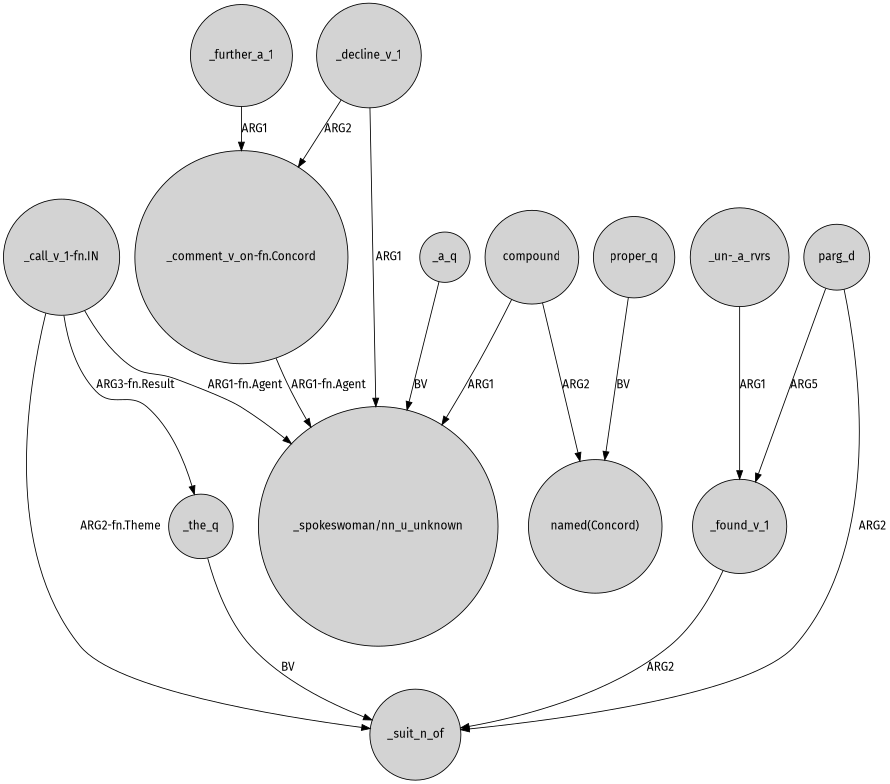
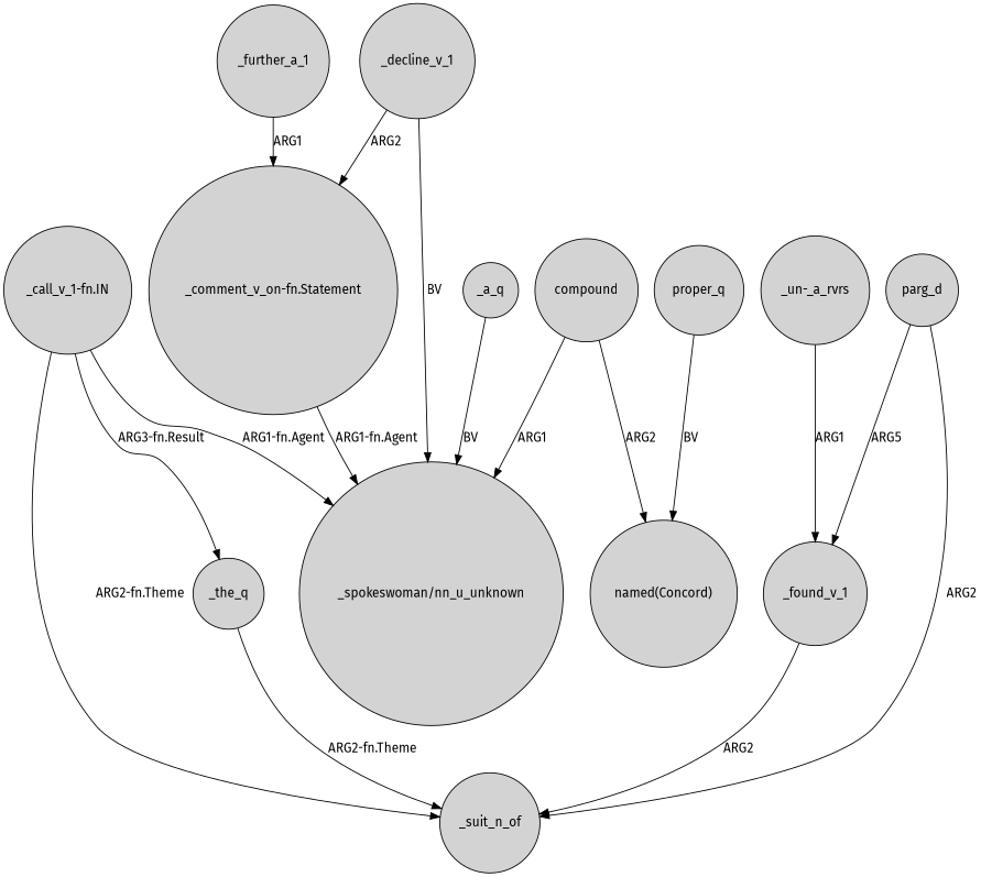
  digraph {
    fontname="Fira Sans"
    node [fontname="Fira Sans" shape=circle style=filled]
    edge [fontname="Fira Sans"]
    _found_v_1
    _suit_n_of
    proper_q
    "named(Concord)"
    "_call_v_1-fn.IN"
    "_spokeswoman/nn_u_unknown"
    _the_q
    parg_d
-   "_comment_v_on-fn.Statement" [label="_comment_v_on-fn.Concord"]
+   "_comment_v_on-fn.Statement"
    _decline_v_1
    _further_a_1
    "_un-_a_rvrs"
    compound
    _a_q
    _found_v_1 -> _suit_n_of [label=ARG2]
    proper_q -> "named(Concord)" [label=BV]
    "_call_v_1-fn.IN" -> _suit_n_of [label="ARG2-fn.Theme"]
    "_call_v_1-fn.IN" -> "_spokeswoman/nn_u_unknown" [label="ARG1-fn.Agent"]
    "_call_v_1-fn.IN" -> _the_q [label="ARG3-fn.Result"]
-   _the_q -> _suit_n_of [label=BV]
+   _the_q -> _suit_n_of [label="ARG2-fn.Theme"]
    parg_d -> _found_v_1 [label=ARG5]
    parg_d -> _suit_n_of [label=ARG2]
    "_comment_v_on-fn.Statement" -> "_spokeswoman/nn_u_unknown" [label="ARG1-fn.Agent"]
-   _decline_v_1 -> "_spokeswoman/nn_u_unknown" [label=ARG1]
+   _decline_v_1 -> "_spokeswoman/nn_u_unknown" [label=BV]
    _decline_v_1 -> "_comment_v_on-fn.Statement" [label=ARG2]
    _further_a_1 -> "_comment_v_on-fn.Statement" [label=ARG1]
    "_un-_a_rvrs" -> _found_v_1 [label=ARG1]
    compound -> "named(Concord)" [label=ARG2]
    compound -> "_spokeswoman/nn_u_unknown" [label=ARG1]
    _a_q -> "_spokeswoman/nn_u_unknown" [label=BV]
  }
